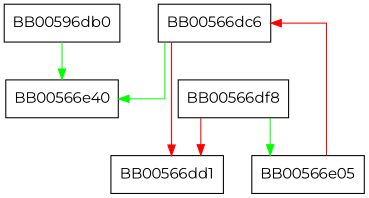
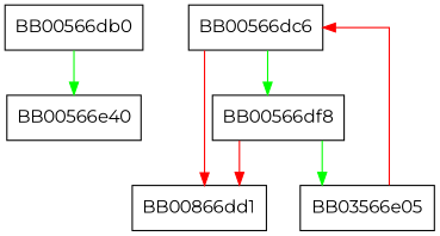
  digraph {
    fontname=Montserrat
    splines=ortho
    node [fontname=Montserrat shape=box]
    edge [color=green fontname=Montserrat]
-   BB00566db0 [label=BB00596db0]
+   BB00566db0
    BB00566e40
    BB00566dc6
    BB00566df8
-   BB00566dd1
-   BB00566e05
+   BB00566dd1 [label=BB00866dd1]
+   BB00566e05 [label=BB03566e05]
    BB00566db0 -> BB00566e40
-   BB00566dc6 -> BB00566e40
+   BB00566dc6 -> BB00566df8
    BB00566dc6 -> BB00566dd1 [color=red]
    BB00566df8 -> BB00566dd1 [color=red]
    BB00566df8 -> BB00566e05
    BB00566e05 -> BB00566dc6 [color=red]
  }
